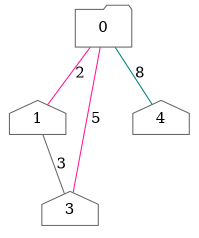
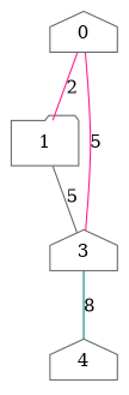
  graph {
    node [color=gray40 shape=folder weight=1]
    edge [color=deeppink]
-   1 [shape=house weight=2]
-   0
+   1 [weight=2]
+   0 [shape=house]
    3 [shape=house]
    4 [shape=house weight=4]
-   1 -- 3 [color=gray40 label=3]
+   1 -- 3 [color=gray40 label=5]
    0 -- 1 [label=2]
    0 -- 3 [label=5]
-   0 -- 4 [color=teal label=8]
+   3 -- 4 [color=teal label=8]
  }
